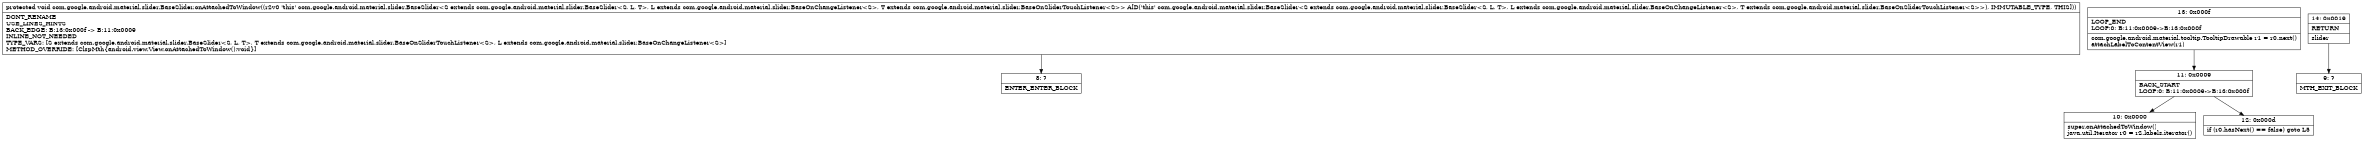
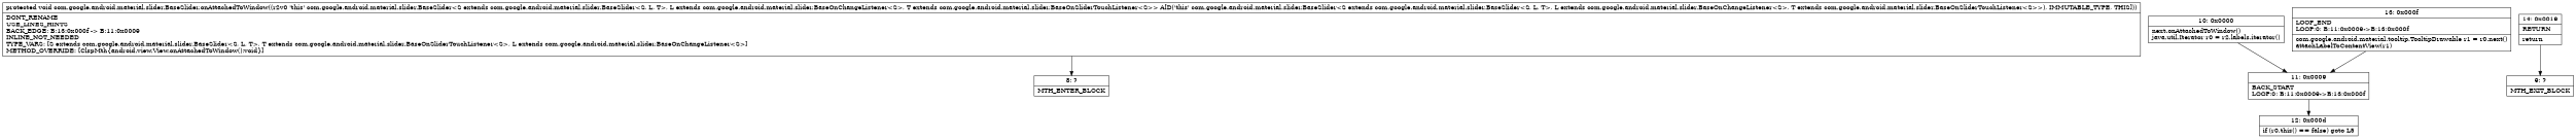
  digraph {
    node [shape=record]
-   n1 [label="{8\:\ ?|ENTER_ENTER_BLOCK\l}"]
-   n2 [label="{10\:\ 0x0000|super.onAttachedToWindow()\ljava.util.Iterator r0 = r2.labels.iterator()\l}"]
+   n1 [label="{8\:\ ?|MTH_ENTER_BLOCK\l}"]
+   n2 [label="{10\:\ 0x0000|next.onAttachedToWindow()\ljava.util.Iterator r0 = r2.labels.iterator()\l}"]
    n3 [label="{11\:\ 0x0009|BACK_START\lLOOP:0: B:11:0x0009\-\>B:13:0x000f\l}"]
-   n4 [label="{12\:\ 0x000d|if (r0.hasNext() == false) goto L5\l}"]
+   n4 [label="{12\:\ 0x000d|if (r0.this() == false) goto L5\l}"]
    n5 [label="{13\:\ 0x000f|LOOP_END\lLOOP:0: B:11:0x0009\-\>B:13:0x000f\l|com.google.android.material.tooltip.TooltipDrawable r1 = r0.next()\lattachLabelToContentView(r1)\l}"]
-   n6 [label="{14\:\ 0x0019|RETURN\l|slider\l}"]
+   n6 [label="{14\:\ 0x0019|RETURN\l|return\l}"]
    n7 [label="{9\:\ ?|MTH_EXIT_BLOCK\l}"]
    n8 [label="{protected void com.google.android.material.slider.BaseSlider.onAttachedToWindow((r2v0 'this' com.google.android.material.slider.BaseSlider\<S extends com.google.android.material.slider.BaseSlider\<S, L, T\>, L extends com.google.android.material.slider.BaseOnChangeListener\<S\>, T extends com.google.android.material.slider.BaseOnSliderTouchListener\<S\>\> A[D('this' com.google.android.material.slider.BaseSlider\<S extends com.google.android.material.slider.BaseSlider\<S, L, T\>, L extends com.google.android.material.slider.BaseOnChangeListener\<S\>, T extends com.google.android.material.slider.BaseOnSliderTouchListener\<S\>\>), IMMUTABLE_TYPE, THIS]))  | DONT_RENAME\lUSE_LINES_HINTS\lBACK_EDGE: B:13:0x000f \-\> B:11:0x0009\lINLINE_NOT_NEEDED\lTYPE_VARS: [S extends com.google.android.material.slider.BaseSlider\<S, L, T\>, T extends com.google.android.material.slider.BaseOnSliderTouchListener\<S\>, L extends com.google.android.material.slider.BaseOnChangeListener\<S\>]\lMETHOD_OVERRIDE: [ClspMth\{android.view.View.onAttachedToWindow():void\}]\l}"]
-   n3 -> n2
+   n2 -> n3
    n3 -> n4
    n5 -> n3
    n6 -> n7
    n8 -> n1
  }
